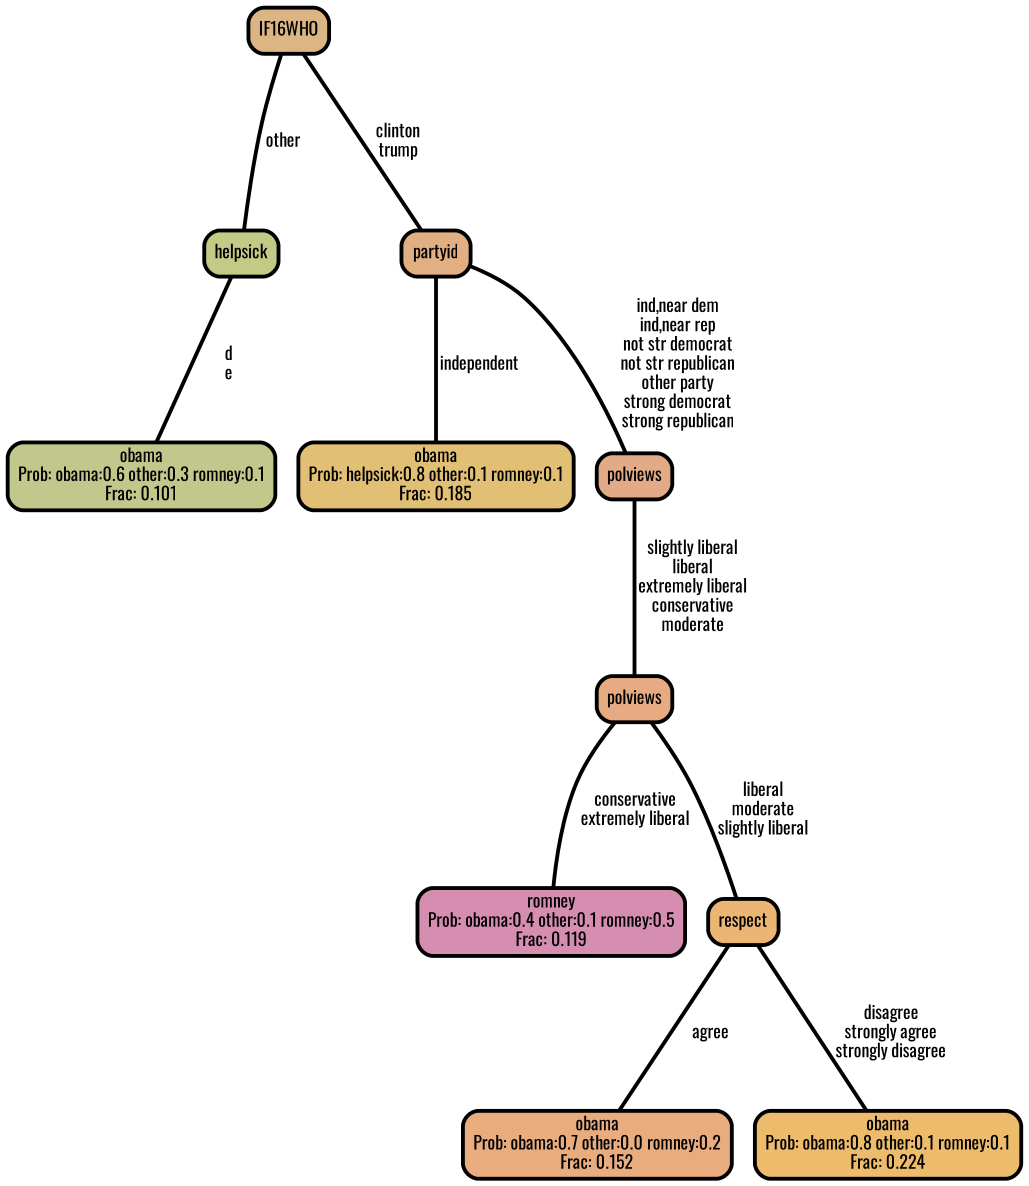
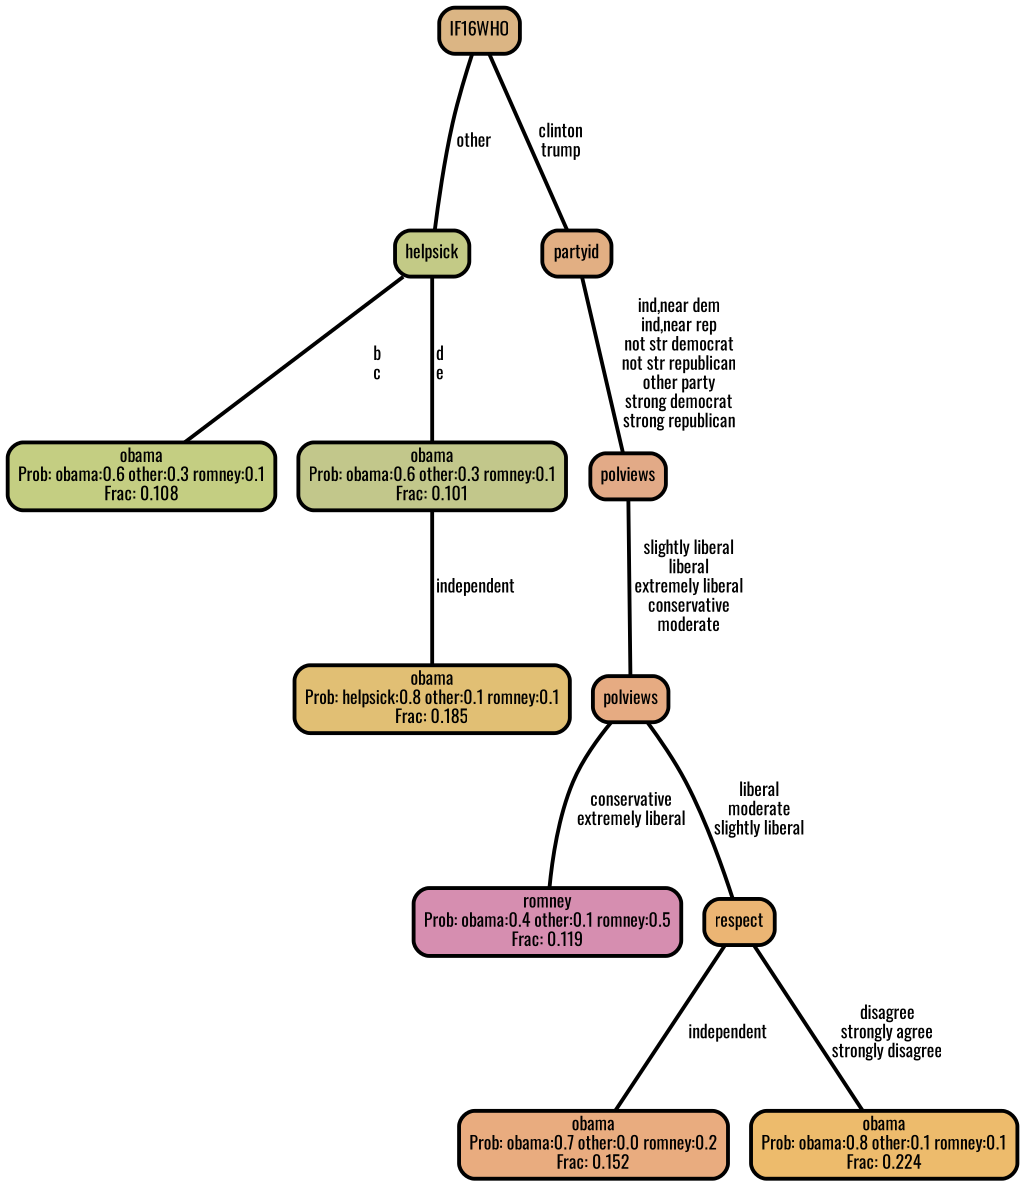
  graph {
    fontname=Oswald
    ranksep="0 equally"
    splines=straight
    node [color=black fontcolor=black fontname=Oswald penwidth=3 shape=box style="filled, rounded"]
    edge [color=black fontname=Oswald penwidth=3]
+   n1 [fillcolor="#c4ce82" label="obama\nProb: obama:0.6 other:0.3 romney:0.1\nFrac: 0.108"]
    n2 [fillcolor="#c3ca86" label=helpsick]
    n3 [fillcolor="#c2c78b" label="obama\nProb: obama:0.6 other:0.3 romney:0.1\nFrac: 0.101"]
    n4 [fillcolor="#dbb584" label=IF16WHO]
    n5 [fillcolor="#e2af83" label=partyid]
    n6 [fillcolor="#e1bf74" label="obama\nProb: helpsick:0.8 other:0.1 romney:0.1\nFrac: 0.185"]
    n7 [fillcolor="#e2aa87" label=polviews]
    n8 [fillcolor="#e6ab82" label=polviews]
    n9 [fillcolor="#d68eb0" label="romney\nProb: obama:0.4 other:0.1 romney:0.5\nFrac: 0.119"]
    n10 [fillcolor="#ebb574" label=respect]
    n11 [fillcolor="#e9ac7f" label="obama\nProb: obama:0.7 other:0.0 romney:0.2\nFrac: 0.152"]
    n12 [fillcolor="#edbb6c" label="obama\nProb: obama:0.8 other:0.1 romney:0.1\nFrac: 0.224"]
    subgraph sub_1 {
      rank=same
    }
+   n2 -- n1 [label=" b\n c"]
    n2 -- n3 [label=" d\n e"]
    n4 -- n2 [label=" other"]
    n4 -- n5 [label=" clinton\n trump"]
-   n5 -- n6 [label=" independent"]
+   n3 -- n6 [label=" independent"]
    n5 -- n7 [label=" ind,near dem\n ind,near rep\n not str democrat\n not str republican\n other party\n strong democrat\n strong republican"]
    n7 -- n8 [label=" slightly liberal\n liberal\n extremely liberal\n conservative\n moderate"]
    n8 -- n9 [label=" conservative\n extremely liberal"]
    n8 -- n10 [label=" liberal\n moderate\n slightly liberal"]
-   n10 -- n11 [label=" agree"]
+   n10 -- n11 [label=" independent"]
    n10 -- n12 [label=" disagree\n strongly agree\n strongly disagree"]
  }
